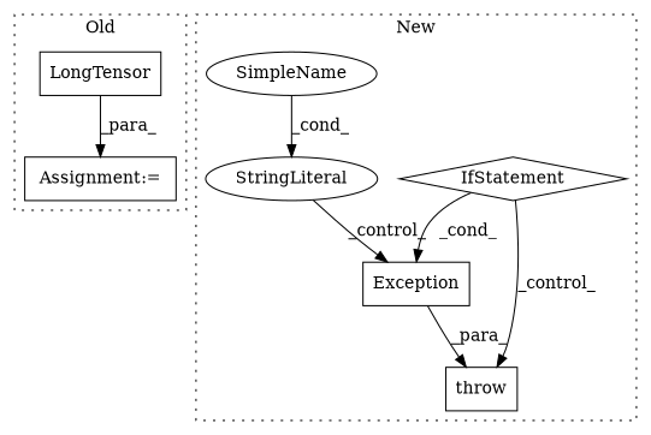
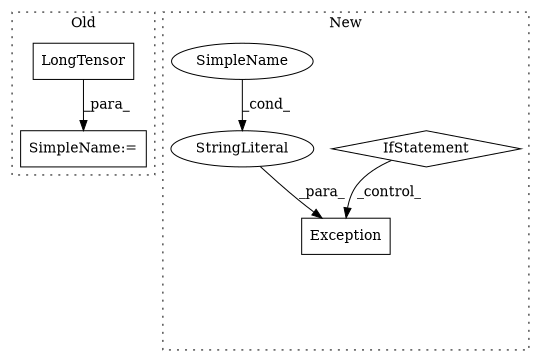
  digraph {
    node [a=32 shape=box]
    n1 [l="11,1" label=LongTensor s="8572,8594"]
-   n2 [a=7 l=1 label="Assignment:=" s=8565]
-   n3 [a=53 l=6 label=throw s=8682]
+   n2 [a=7 l=1 label="SimpleName:=" s=8565]
    n4 [l="10,1" label=Exception s="8688,8715"]
    n5 [a=25 l="4,2" label=IfStatement s="8443,8471" shape=diamond]
    n6 [a=42 label=SimpleName shape=ellipse]
    n7 [a=45 l=17 label=StringLiteral s=8698 shape=ellipse]
    subgraph cluster_1 {
      label=Old
      style=dotted
      n1
      n2
    }
    subgraph cluster_2 {
      label=New
      style=dotted
-     n3
      n4
      n5
      n6
      n7
    }
    n1 -> n2 [label=_para_]
-   n4 -> n3 [label=_para_]
-   n5 -> n3 [label=_control_]
-   n5 -> n4 [label=_cond_]
+   n5 -> n4 [label=_control_]
    n6 -> n7 [label=_cond_]
-   n7 -> n4 [label=_control_]
+   n7 -> n4 [label=_para_]
  }
